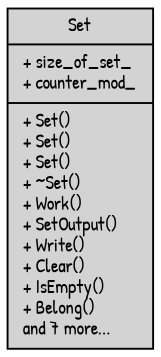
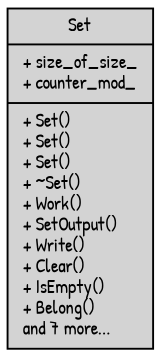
  digraph {
    fontname="Patrick Hand"
-   n1 [color=black fillcolor=lightgrey fontcolor=black fontname="Patrick Hand" fontsize=10 height=0.2 label="{Set\n|+ size_of_set_\l+ counter_mod_\l|+ Set()\l+ Set()\l+ Set()\l+ ~Set()\l+ Work()\l+ SetOutput()\l+ Write()\l+ Clear()\l+ IsEmpty()\l+ Belong()\land 7 more...\l}" shape=record style=filled width=0.4]
+   n1 [color=black fillcolor=lightgrey fontcolor=black fontname="Patrick Hand" fontsize=10 height=0.2 label="{Set\n|+ size_of_size_\l+ counter_mod_\l|+ Set()\l+ Set()\l+ Set()\l+ ~Set()\l+ Work()\l+ SetOutput()\l+ Write()\l+ Clear()\l+ IsEmpty()\l+ Belong()\land 7 more...\l}" shape=record style=filled width=0.4]
  }
